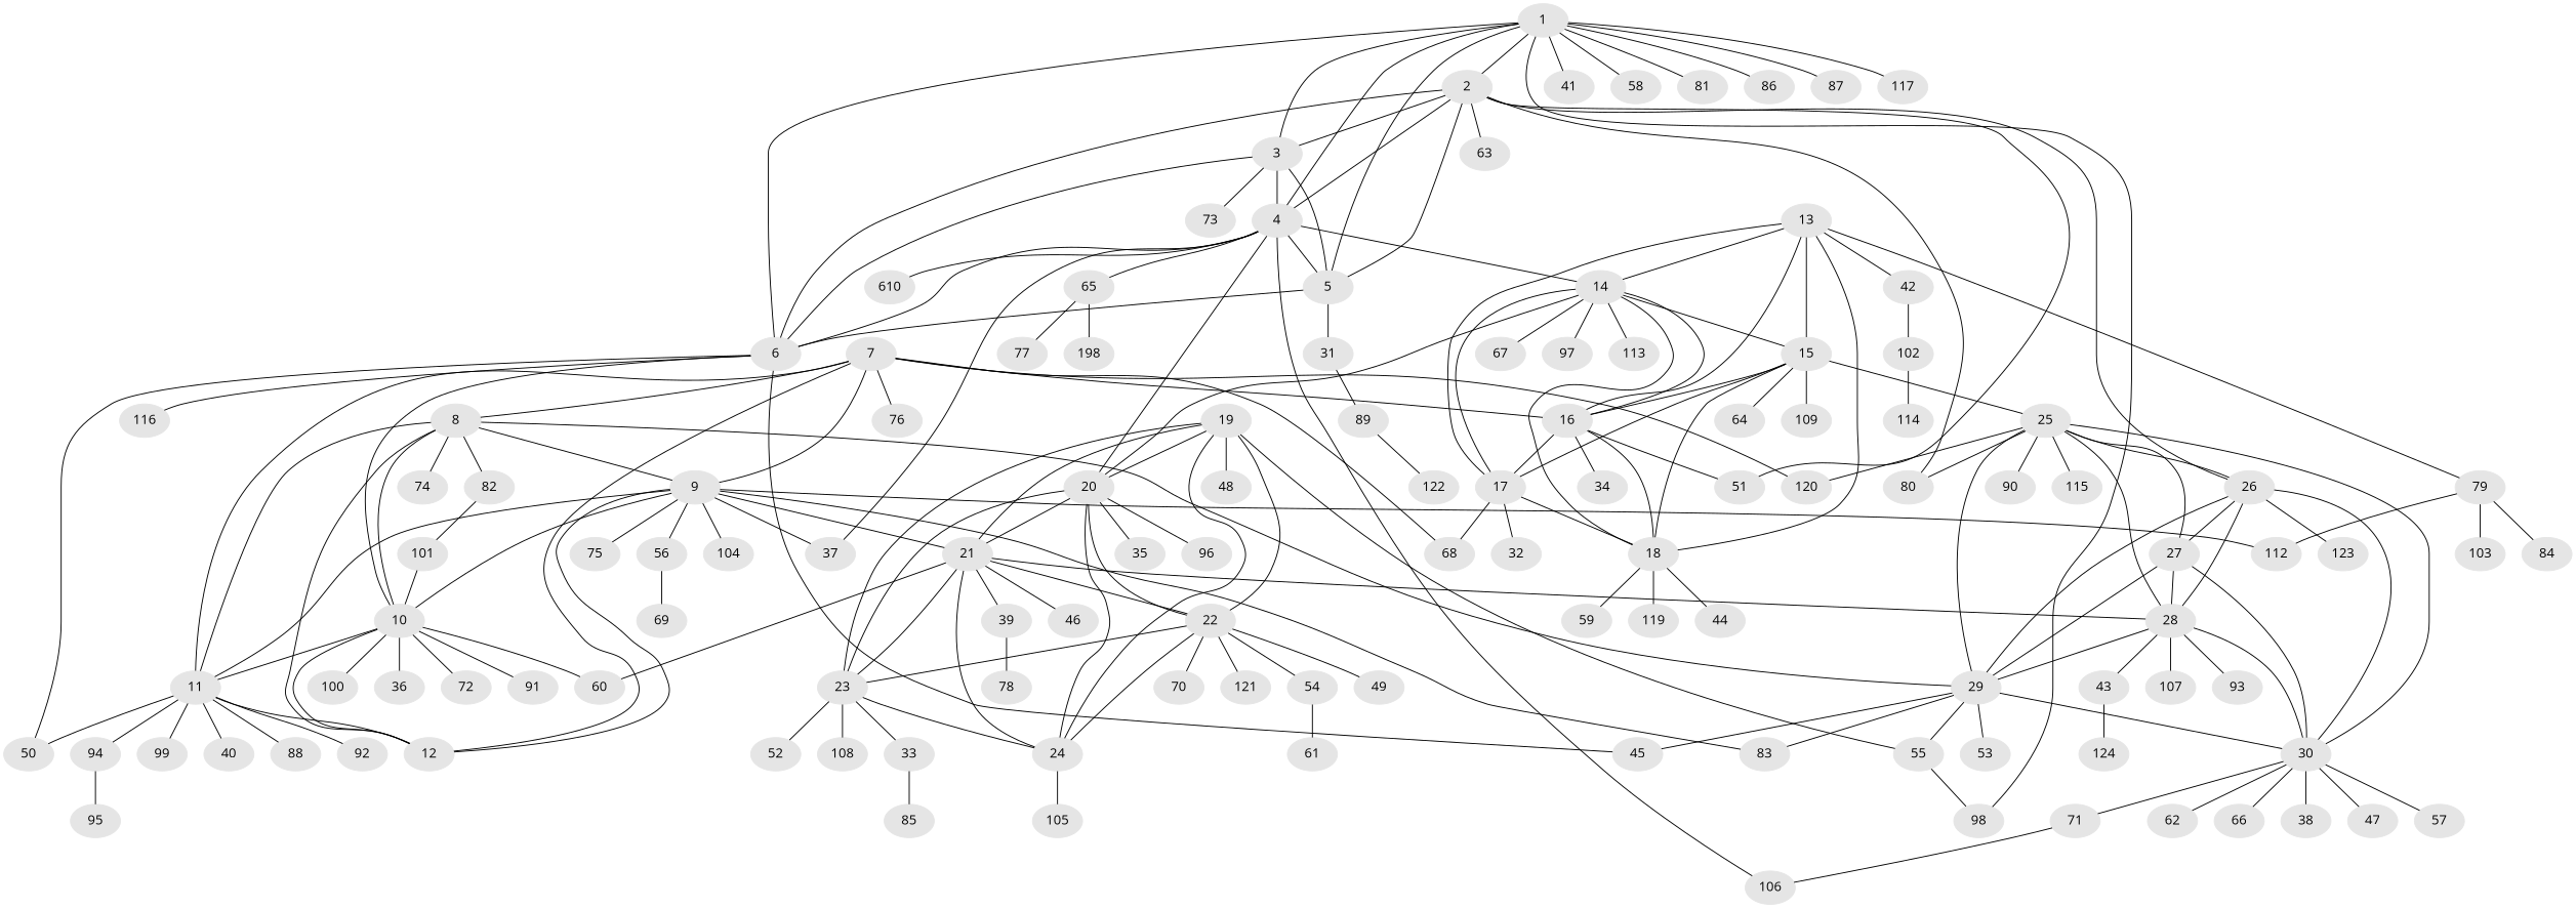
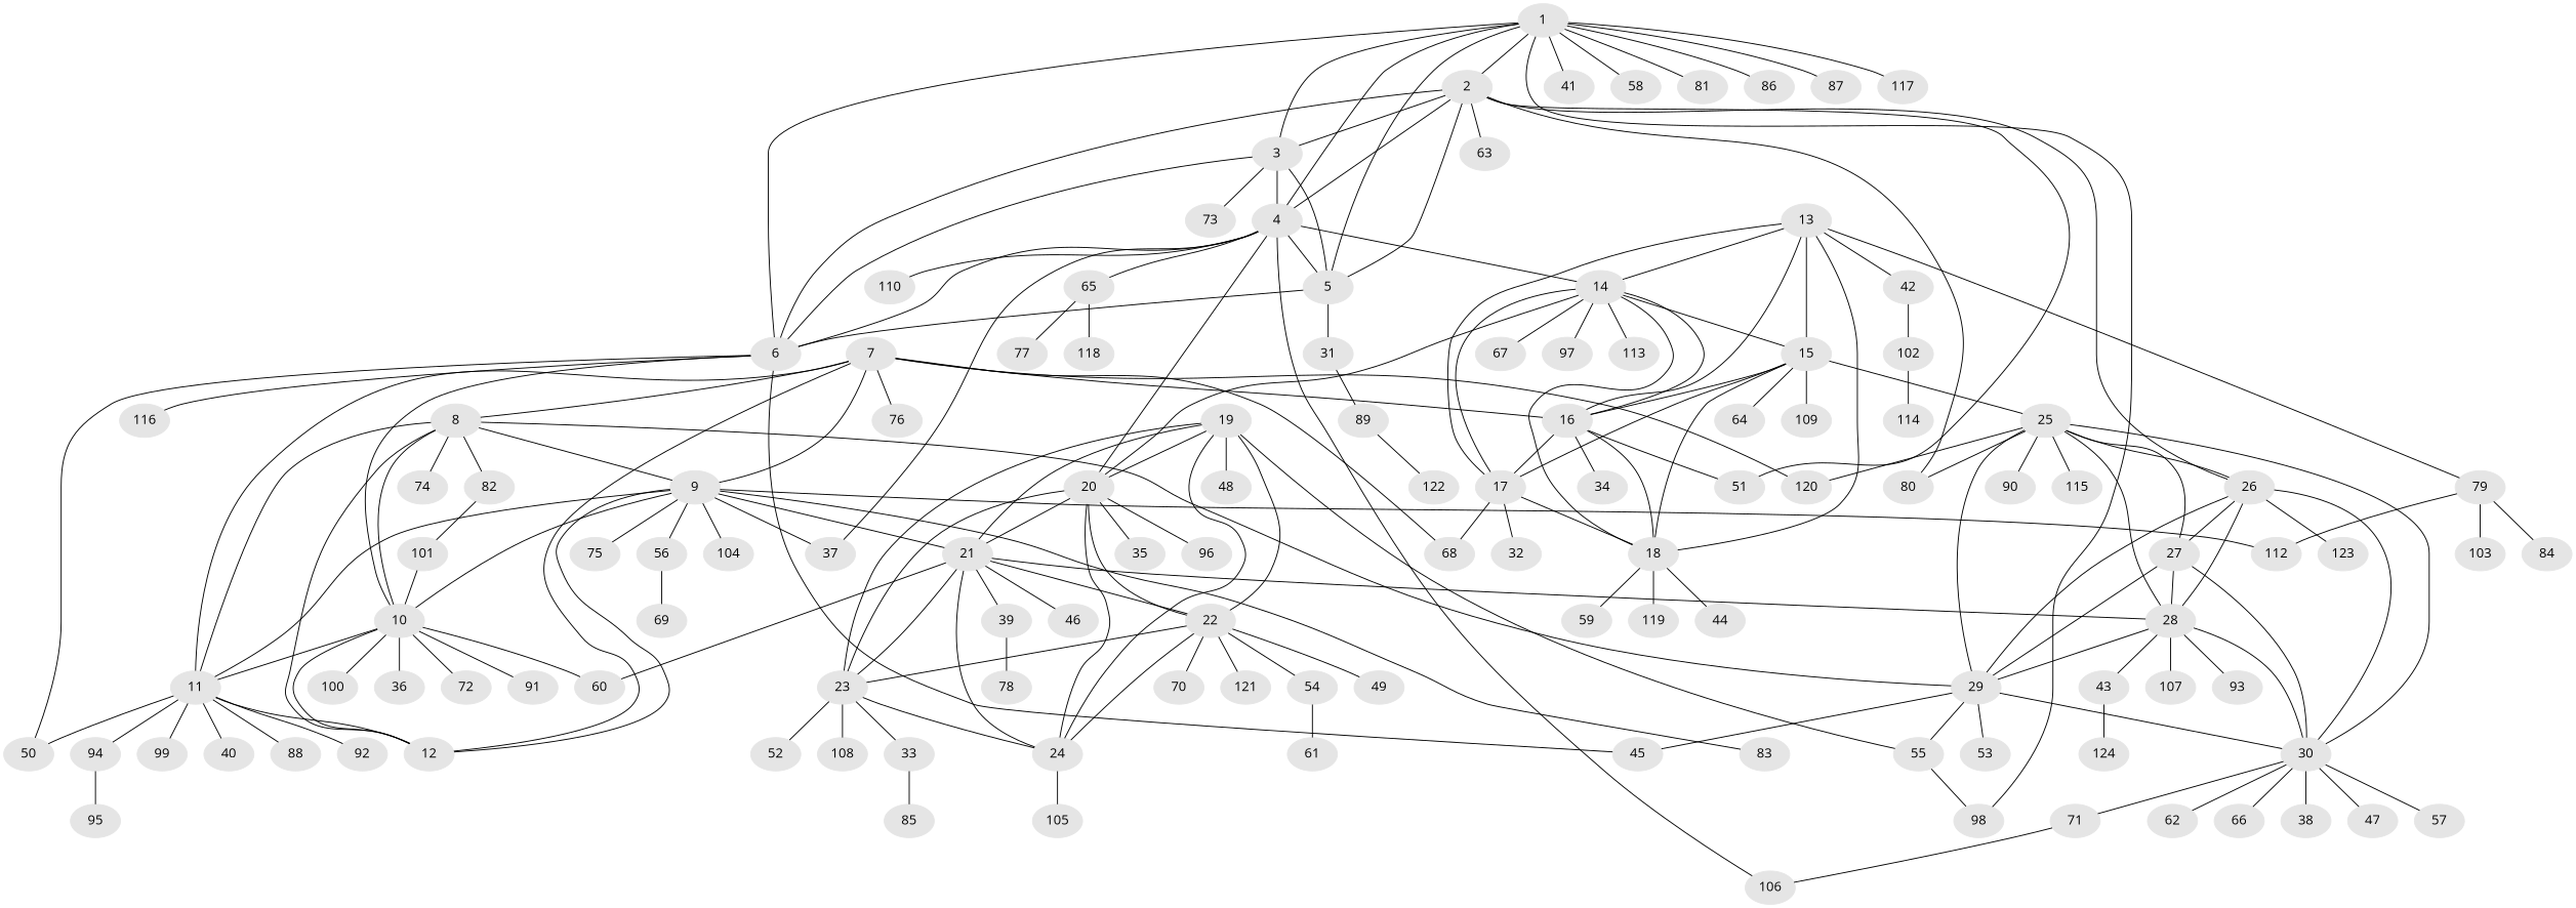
  graph {
    fontname="Open Sans"
    node [color=gray90 fontname="Open Sans" style=filled]
    edge [fontname="Open Sans"]
    1
    2
    3
    4
    5
    6
    41
    58
    81
    86
    87
    98
    117
    26
    51
    63
    80
    73
    14
    20
    37
    65
    106
-   110 [label=610]
+   110
    31
    10
    45
    50
    116
    29
    28
    27
    30
    123
    16
    15
    17
    18
    67
    97
    113
    21
    22
    23
    24
    35
    96
    77
-   118 [label=198]
+   118
    89
    11
    12
    36
    60
    72
    91
    100
    7
    8
    9
    68
    76
    120
    74
    82
    56
    75
    83
    104
    112
    40
    88
    92
    94
    99
    34
    55
    53
    101
    39
    46
    69
    95
    13
    42
    79
    25
    64
    109
    32
    44
    59
    119
    102
    84
    103
    90
    115
    19
    48
    49
    54
    70
    121
    33
    52
    108
    105
    43
    93
    107
    78
    61
    85
    38
    47
    57
    62
    66
    71
    124
    122
    114
    1 -- 2
    1 -- 3
    1 -- 4
    1 -- 5
    1 -- 6
    1 -- 41
    1 -- 58
    1 -- 81
    1 -- 86
    1 -- 87
    1 -- 98
    1 -- 117
    2 -- 3
    2 -- 4
    2 -- 5
    2 -- 6
    2 -- 26
    2 -- 51
    2 -- 63
    2 -- 80
    3 -- 4
    3 -- 5
    3 -- 6
    3 -- 73
    4 -- 5
    4 -- 6
    4 -- 14
    4 -- 20
    4 -- 37
    4 -- 65
    4 -- 106
    4 -- 110
    5 -- 6
    5 -- 31
    6 -- 10
    6 -- 45
    6 -- 50
    6 -- 116
    26 -- 29
    26 -- 28
    26 -- 27
    26 -- 30
    26 -- 123
    14 -- 20
    14 -- 16
    14 -- 15
    14 -- 17
    14 -- 18
    14 -- 67
    14 -- 97
    14 -- 113
    20 -- 21
    20 -- 22
    20 -- 23
    20 -- 24
    20 -- 35
    20 -- 96
    65 -- 77
    65 -- 118
    31 -- 89
    10 -- 11
    10 -- 12
    10 -- 36
    10 -- 60
    10 -- 72
    10 -- 91
    10 -- 100
    29 -- 45
    29 -- 30
-   29 -- 83
    29 -- 55
    29 -- 53
    28 -- 29
    28 -- 30
    28 -- 43
    28 -- 93
    28 -- 107
    27 -- 29
    27 -- 28
    27 -- 30
    30 -- 38
    30 -- 47
    30 -- 57
    30 -- 62
    30 -- 66
    30 -- 71
    16 -- 51
    16 -- 17
    16 -- 18
    16 -- 34
    15 -- 16
    15 -- 17
    15 -- 18
    15 -- 25
    15 -- 64
    15 -- 109
    17 -- 18
    17 -- 68
    17 -- 32
    18 -- 44
    18 -- 59
    18 -- 119
    21 -- 28
    21 -- 22
    21 -- 23
    21 -- 24
    21 -- 60
    21 -- 39
    21 -- 46
    22 -- 23
    22 -- 24
    22 -- 49
    22 -- 54
    22 -- 70
    22 -- 121
    23 -- 24
    23 -- 33
    23 -- 52
    23 -- 108
    24 -- 105
    89 -- 122
    11 -- 50
    11 -- 12
    11 -- 40
    11 -- 88
    11 -- 92
    11 -- 94
    11 -- 99
    7 -- 16
    7 -- 11
    7 -- 12
    7 -- 8
    7 -- 9
    7 -- 68
    7 -- 76
    7 -- 120
    8 -- 10
    8 -- 29
    8 -- 11
    8 -- 12
    8 -- 9
    8 -- 74
    8 -- 82
    9 -- 37
    9 -- 10
    9 -- 21
    9 -- 11
    9 -- 12
    9 -- 56
    9 -- 75
    9 -- 83
    9 -- 104
    9 -- 112
    82 -- 101
    56 -- 69
    94 -- 95
    55 -- 98
    101 -- 10
    39 -- 78
    13 -- 14
    13 -- 16
    13 -- 15
    13 -- 17
    13 -- 18
    13 -- 42
    13 -- 79
    42 -- 102
    79 -- 112
    79 -- 84
    79 -- 103
    25 -- 26
    25 -- 80
    25 -- 29
    25 -- 28
    25 -- 27
    25 -- 30
    25 -- 120
    25 -- 90
    25 -- 115
    102 -- 114
    19 -- 20
    19 -- 21
    19 -- 22
    19 -- 23
    19 -- 24
    19 -- 55
    19 -- 48
    54 -- 61
    33 -- 85
    43 -- 124
    71 -- 106
  }
